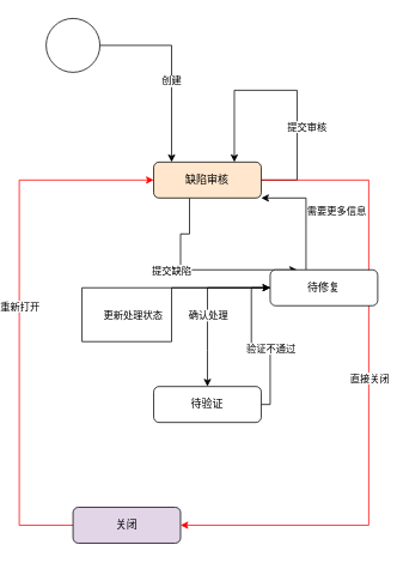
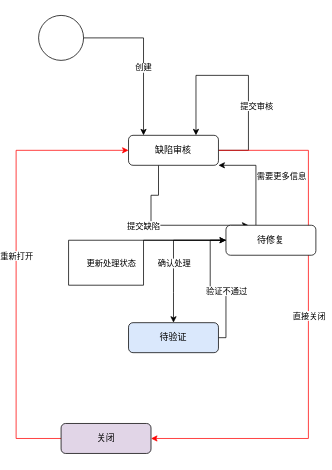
  <mxCell id="0" />
  <mxCell id="1" parent="0" />
  <mxCell id="2" style="edgeStyle=orthogonalEdgeStyle;rounded=0;orthogonalLoop=1;jettySize=auto;html=1;exitX=1;exitY=0.5;exitDx=0;exitDy=0;" edge="1" parent="1" source="8" target="8"><mxGeometry relative="1" as="geometry"><mxPoint x="350" y="100" as="sourcePoint" /><Array as="points"><mxPoint x="330" y="200" /><mxPoint x="330" y="100" /><mxPoint x="260" y="100" /></Array></mxGeometry></mxCell>
  <mxCell id="3" value="提交审核" style="edgeLabel;html=1;align=center;verticalAlign=middle;resizable=0;points=[];" vertex="1" connectable="0" parent="2"><mxGeometry x="0.067" y="2" relative="1" as="geometry"><mxPoint x="25" y="38" as="offset" /></mxGeometry></mxCell>
  <mxCell id="4" style="edgeStyle=orthogonalEdgeStyle;rounded=0;orthogonalLoop=1;jettySize=auto;html=1;entryX=0.25;entryY=0;entryDx=0;entryDy=0;" edge="1" parent="1" source="8" target="18"><mxGeometry relative="1" as="geometry"><Array as="points"><mxPoint x="210" y="260" /><mxPoint x="200" y="260" /></Array></mxGeometry></mxCell>
  <mxCell id="5" value="提交缺陷" style="edgeLabel;html=1;align=center;verticalAlign=middle;resizable=0;points=[];" vertex="1" connectable="0" parent="4"><mxGeometry x="-0.273" y="-6" relative="1" as="geometry"><mxPoint x="-5" y="10" as="offset" /></mxGeometry></mxCell>
  <mxCell id="6" style="edgeStyle=orthogonalEdgeStyle;rounded=0;orthogonalLoop=1;jettySize=auto;html=1;entryX=1;entryY=0.5;entryDx=0;entryDy=0;strokeColor=#FF0000;" edge="1" parent="1" source="8" target="24"><mxGeometry relative="1" as="geometry"><Array as="points"><mxPoint x="410" y="200" /><mxPoint x="410" y="585" /></Array></mxGeometry></mxCell>
  <mxCell id="7" value="直接关闭" style="edgeLabel;html=1;align=center;verticalAlign=middle;resizable=0;points=[];" vertex="1" connectable="0" parent="6"><mxGeometry x="0.667" y="4" relative="1" as="geometry"><mxPoint x="91.5" y="-168.5" as="offset" /></mxGeometry></mxCell>
- <mxCell id="8" value="缺陷审核" style="rounded=1;whiteSpace=wrap;html=1;fontSize=12;glass=0;strokeWidth=1;shadow=0;fillColor=#ffe6cc;" parent="1" vertex="1"><mxGeometry x="170" y="180" width="120" height="40" as="geometry" /></mxCell>
+ <mxCell id="8" value="缺陷审核" style="rounded=1;whiteSpace=wrap;html=1;fontSize=12;glass=0;strokeWidth=1;shadow=0;" parent="1" vertex="1"><mxGeometry x="170" y="180" width="120" height="40" as="geometry" /></mxCell>
  <mxCell id="9" value="" style="edgeStyle=orthogonalEdgeStyle;rounded=0;orthogonalLoop=1;jettySize=auto;html=1;" edge="1" parent="1" source="11" target="8"><mxGeometry relative="1" as="geometry"><Array as="points"><mxPoint x="190" y="50" /></Array></mxGeometry></mxCell>
  <mxCell id="10" value="创建" style="edgeLabel;html=1;align=center;verticalAlign=middle;resizable=0;points=[];" vertex="1" connectable="0" parent="9"><mxGeometry x="-0.248" y="-39" relative="1" as="geometry"><mxPoint as="offset" /></mxGeometry></mxCell>
  <mxCell id="11" value="" style="ellipse;whiteSpace=wrap;html=1;aspect=fixed;" vertex="1" parent="1"><mxGeometry x="50" y="20" width="60" height="60" as="geometry" /></mxCell>
  <mxCell id="12" style="edgeStyle=orthogonalEdgeStyle;rounded=0;orthogonalLoop=1;jettySize=auto;html=1;exitX=0;exitY=0.5;exitDx=0;exitDy=0;" edge="1" parent="1" source="18" target="18"><mxGeometry relative="1" as="geometry"><mxPoint x="90" y="320" as="sourcePoint" /><Array as="points"><mxPoint x="90" y="320" /><mxPoint x="90" y="380" /><mxPoint x="190" y="380" /></Array></mxGeometry></mxCell>
  <mxCell id="13" value="更新处理状态" style="edgeLabel;html=1;align=center;verticalAlign=middle;resizable=0;points=[];" vertex="1" connectable="0" parent="12"><mxGeometry x="0.206" y="1" relative="1" as="geometry"><mxPoint y="-29" as="offset" /></mxGeometry></mxCell>
  <mxCell id="14" style="edgeStyle=orthogonalEdgeStyle;rounded=0;orthogonalLoop=1;jettySize=auto;html=1;entryX=1;entryY=1;entryDx=0;entryDy=0;" edge="1" parent="1" source="18" target="8"><mxGeometry relative="1" as="geometry"><mxPoint x="360" y="300" as="targetPoint" /><Array as="points"><mxPoint x="340" y="320" /><mxPoint x="340" y="220" /></Array></mxGeometry></mxCell>
  <mxCell id="15" value="需要更多信息" style="edgeLabel;html=1;align=center;verticalAlign=middle;resizable=0;points=[];" vertex="1" connectable="0" parent="14"><mxGeometry x="-0.714" y="3" relative="1" as="geometry"><mxPoint x="36" y="-47" as="offset" /></mxGeometry></mxCell>
  <mxCell id="16" style="edgeStyle=orthogonalEdgeStyle;rounded=0;orthogonalLoop=1;jettySize=auto;html=1;entryX=0.5;entryY=0;entryDx=0;entryDy=0;" edge="1" parent="1" source="18" target="21"><mxGeometry relative="1" as="geometry"><Array as="points"><mxPoint x="230" y="390" /><mxPoint x="230" y="390" /></Array></mxGeometry></mxCell>
  <mxCell id="17" value="确认处理" style="edgeLabel;html=1;align=center;verticalAlign=middle;resizable=0;points=[];" vertex="1" connectable="0" parent="16"><mxGeometry x="0.111" y="-15" relative="1" as="geometry"><mxPoint x="15" as="offset" /></mxGeometry></mxCell>
  <mxCell id="18" value="待修复" style="rounded=1;whiteSpace=wrap;html=1;fontSize=12;glass=0;strokeWidth=1;shadow=0;" vertex="1" parent="1"><mxGeometry x="300" y="300" width="120" height="40" as="geometry" /></mxCell>
  <mxCell id="19" style="edgeStyle=orthogonalEdgeStyle;rounded=0;orthogonalLoop=1;jettySize=auto;html=1;" edge="1" parent="1" source="21" target="18"><mxGeometry relative="1" as="geometry"><mxPoint x="279" y="344" as="targetPoint" /><Array as="points"><mxPoint x="300" y="450" /><mxPoint x="300" y="385" /><mxPoint x="279" y="385" /></Array></mxGeometry></mxCell>
  <mxCell id="20" value="验证不通过" style="edgeLabel;html=1;align=center;verticalAlign=middle;resizable=0;points=[];" vertex="1" connectable="0" parent="19"><mxGeometry x="-0.092" y="-2" relative="1" as="geometry"><mxPoint x="8" y="4" as="offset" /></mxGeometry></mxCell>
- <mxCell id="21" value="待验证" style="rounded=1;whiteSpace=wrap;html=1;fontSize=12;glass=0;strokeWidth=1;shadow=0;" vertex="1" parent="1"><mxGeometry x="170" y="430" width="120" height="40" as="geometry" /></mxCell>
+ <mxCell id="21" value="待验证" style="rounded=1;whiteSpace=wrap;html=1;fontSize=12;glass=0;strokeWidth=1;shadow=0;fillColor=#dae8fc;" vertex="1" parent="1"><mxGeometry x="170" y="430" width="120" height="40" as="geometry" /></mxCell>
  <mxCell id="22" style="edgeStyle=orthogonalEdgeStyle;rounded=0;orthogonalLoop=1;jettySize=auto;html=1;entryX=0;entryY=0.5;entryDx=0;entryDy=0;strokeColor=#FF0000;" edge="1" parent="1" source="24" target="8"><mxGeometry relative="1" as="geometry"><Array as="points"><mxPoint x="20" y="585" /><mxPoint x="20" y="200" /></Array></mxGeometry></mxCell>
  <mxCell id="23" value="重新打开" style="edgeLabel;html=1;align=center;verticalAlign=middle;resizable=0;points=[];" vertex="1" connectable="0" parent="22"><mxGeometry x="0.647" y="-2" relative="1" as="geometry"><mxPoint x="-45.5" y="138" as="offset" /></mxGeometry></mxCell>
  <mxCell id="24" value="关闭" style="rounded=1;whiteSpace=wrap;html=1;fontSize=12;glass=0;strokeWidth=1;shadow=0;fillColor=#e1d5e7;" vertex="1" parent="1"><mxGeometry x="80" y="564.5" width="120" height="40" as="geometry" /></mxCell>
